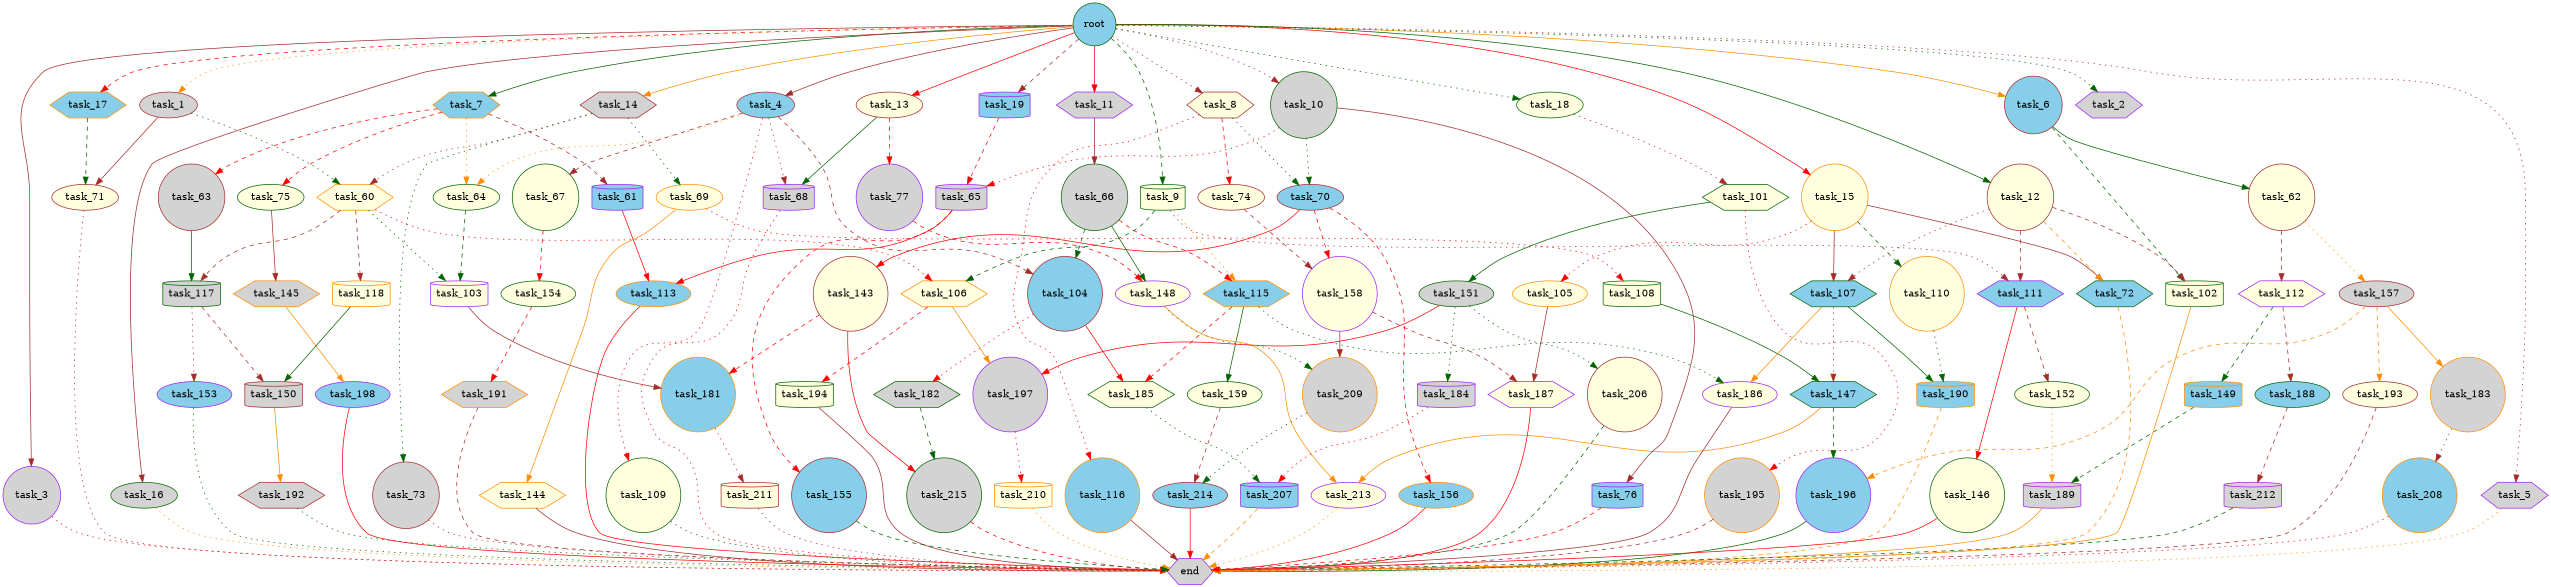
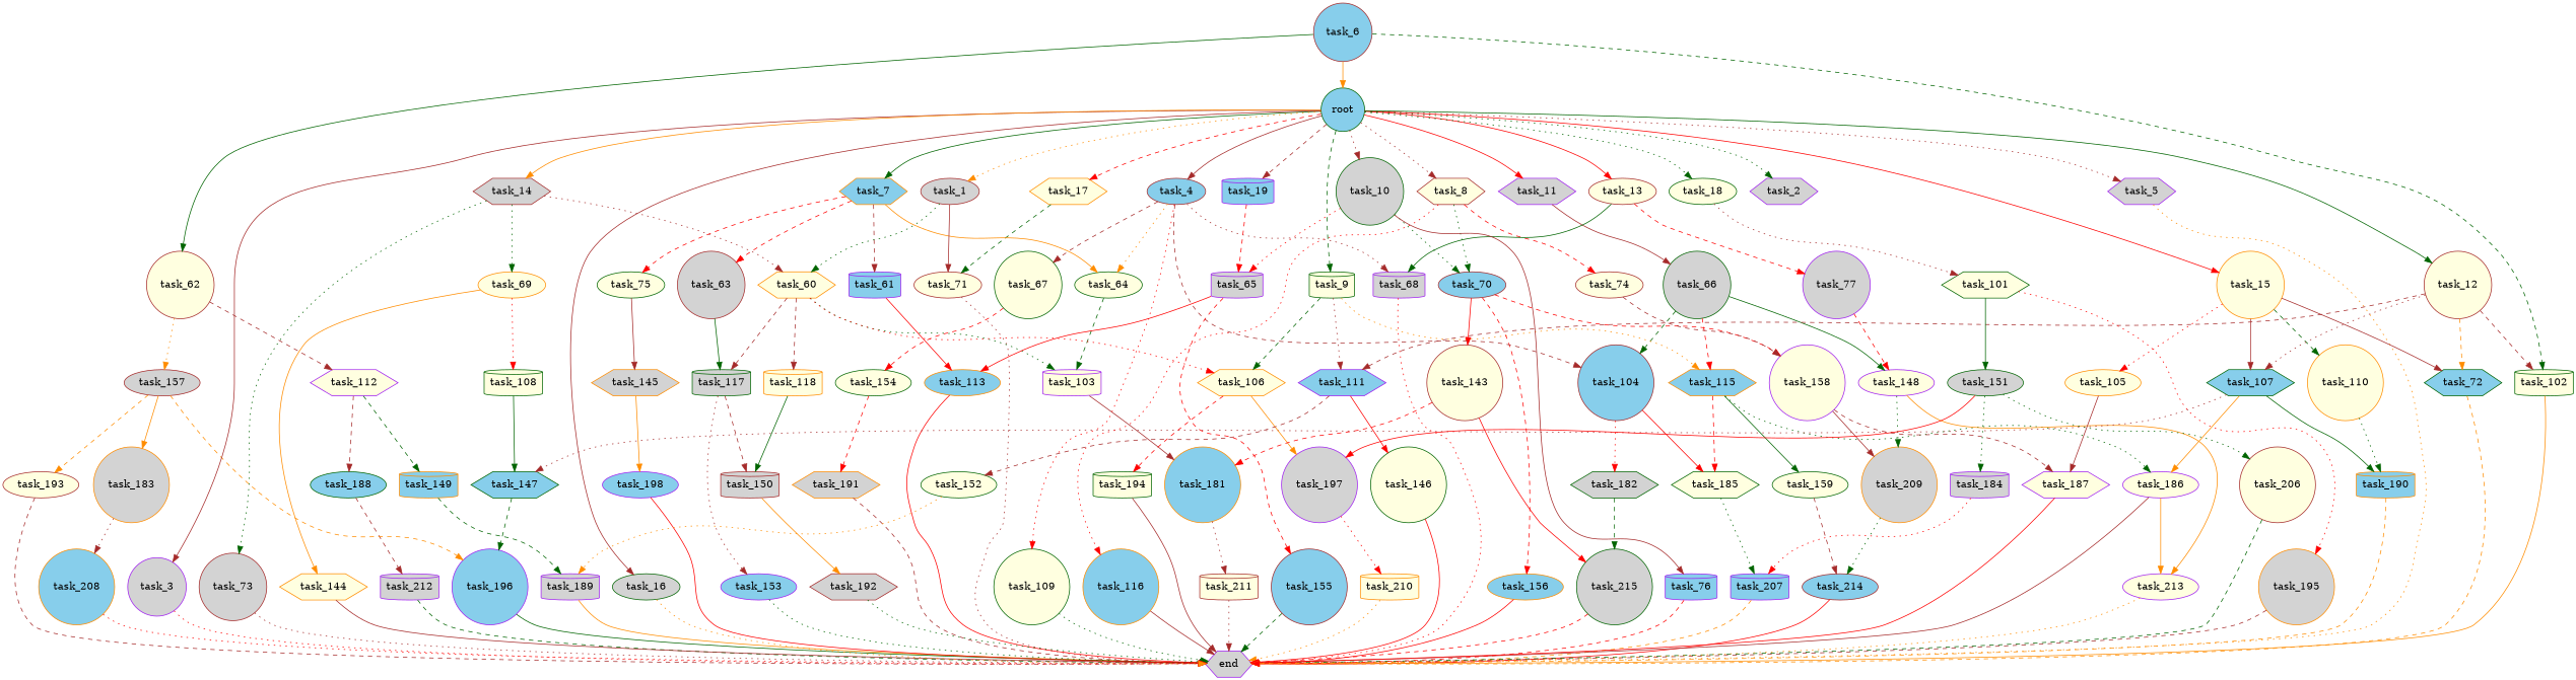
  digraph {
    node [color=purple fillcolor=lightyellow shape=circle style=filled]
    edge [color=brown style=solid]
    task_181 [color=darkorange fillcolor=skyblue]
    task_211 [color=brown shape=cylinder]
    end [fillcolor=lightgrey shape=hexagon]
    task_104 [color=brown fillcolor=skyblue]
    task_185 [color=darkgreen shape=hexagon]
    task_182 [color=darkgreen fillcolor=lightgrey shape=hexagon]
    task_207 [fillcolor=skyblue shape=cylinder]
    task_215 [color=darkgreen fillcolor=lightgrey]
    task_195 [color=darkorange fillcolor=lightgrey]
    task_64 [color=darkgreen shape=ellipse]
    task_103 [shape=cylinder]
-   task_17 [color=darkorange fillcolor=skyblue shape=hexagon]
+   task_17 [color=darkorange shape=hexagon]
    task_71 [color=brown shape=ellipse]
    task_190 [color=darkorange fillcolor=skyblue shape=cylinder]
    task_112 [shape=hexagon]
    task_149 [color=darkorange fillcolor=skyblue shape=cylinder]
    task_188 [color=darkgreen fillcolor=skyblue shape=ellipse]
    task_189 [fillcolor=lightgrey shape=cylinder]
    task_212 [fillcolor=lightgrey shape=cylinder]
    task_69 [color=darkorange shape=ellipse]
    task_108 [color=darkgreen shape=cylinder]
    task_144 [color=darkorange shape=hexagon]
    task_147 [color=darkgreen fillcolor=skyblue shape=hexagon]
    task_62 [color=brown]
    task_157 [color=brown fillcolor=lightgrey shape=ellipse]
    task_196 [fillcolor=skyblue]
    task_193 [color=brown shape=ellipse]
    task_183 [color=darkorange fillcolor=lightgrey]
    task_11 [fillcolor=lightgrey shape=hexagon]
    task_66 [color=darkgreen fillcolor=lightgrey]
    task_115 [color=darkorange fillcolor=skyblue shape=hexagon]
    task_148 [shape=ellipse]
    task_209 [color=darkorange fillcolor=lightgrey]
    task_214 [color=brown fillcolor=skyblue shape=ellipse]
    task_113 [color=darkorange fillcolor=skyblue shape=ellipse]
    task_73 [color=brown fillcolor=lightgrey]
    task_197 [fillcolor=lightgrey]
    task_210 [color=darkorange shape=cylinder]
    task_154 [color=darkgreen shape=ellipse]
    task_67 [color=darkgreen]
    task_191 [color=darkorange fillcolor=lightgrey shape=hexagon]
    task_109 [color=darkgreen]
    task_7 [color=darkorange fillcolor=skyblue shape=hexagon]
    task_63 [color=brown fillcolor=lightgrey]
    task_61 [fillcolor=skyblue shape=cylinder]
    task_75 [color=darkgreen shape=ellipse]
    task_117 [color=darkgreen fillcolor=lightgrey shape=cylinder]
    task_145 [color=darkorange fillcolor=lightgrey shape=hexagon]
    task_192 [color=brown fillcolor=lightgrey shape=hexagon]
    task_208 [color=darkorange fillcolor=skyblue]
    task_186 [shape=ellipse]
    task_159 [color=darkgreen shape=ellipse]
    task_206 [color=brown]
    task_158
    task_187 [shape=hexagon]
    task_150 [color=brown fillcolor=lightgrey shape=cylinder]
    task_153 [fillcolor=skyblue shape=ellipse]
    task_107 [color=darkgreen fillcolor=skyblue shape=hexagon]
    task_213 [shape=ellipse]
    task_72 [color=darkgreen fillcolor=skyblue shape=hexagon]
    task_118 [color=darkorange shape=cylinder]
    task_105 [color=darkorange shape=ellipse]
    task_198 [fillcolor=skyblue shape=ellipse]
    task_3 [fillcolor=lightgrey]
    task_14 [color=brown fillcolor=lightgrey shape=hexagon]
    task_60 [color=darkorange shape=hexagon]
    task_106 [color=darkorange shape=hexagon]
    task_146 [color=darkgreen]
    task_9 [color=darkgreen shape=cylinder]
    task_111 [fillcolor=skyblue shape=hexagon]
    task_194 [color=darkgreen shape=cylinder]
    task_152 [color=darkgreen shape=ellipse]
    task_16 [color=darkgreen fillcolor=lightgrey shape=ellipse]
    task_8 [color=brown shape=hexagon]
    task_70 [color=brown fillcolor=skyblue shape=ellipse]
    task_116 [color=darkorange fillcolor=skyblue]
    task_74 [color=brown shape=ellipse]
    task_143 [color=brown]
    task_156 [color=darkorange fillcolor=skyblue shape=ellipse]
    root [color=darkgreen fillcolor=skyblue]
    task_4 [color=brown fillcolor=skyblue shape=ellipse]
    task_19 [fillcolor=skyblue shape=cylinder]
    task_13 [color=brown shape=ellipse]
    task_18 [color=darkgreen shape=ellipse]
    task_5 [fillcolor=lightgrey shape=hexagon]
    task_1 [color=brown fillcolor=lightgrey shape=ellipse]
    task_6 [color=brown fillcolor=skyblue]
    task_15 [color=darkorange]
    task_10 [color=darkgreen fillcolor=lightgrey]
    task_2 [fillcolor=lightgrey shape=hexagon]
    task_12 [color=brown]
    task_68 [fillcolor=lightgrey shape=cylinder]
    task_65 [fillcolor=lightgrey shape=cylinder]
    task_77 [fillcolor=lightgrey]
    task_101 [color=darkgreen shape=hexagon]
    task_102 [color=darkgreen shape=cylinder]
    task_110 [color=darkorange]
    task_76 [fillcolor=skyblue shape=cylinder]
    task_184 [fillcolor=lightgrey shape=cylinder]
    task_155 [color=brown fillcolor=skyblue]
    task_151 [color=darkgreen fillcolor=lightgrey shape=ellipse]
    task_181 -> task_211 [style=dotted]
    task_211 -> end [style=dotted]
    task_104 -> task_185 [color=red]
    task_104 -> task_182 [color=red style=dotted]
    task_185 -> task_207 [color=darkgreen style=dotted]
    task_182 -> task_215 [color=darkgreen style=dashed]
    task_207 -> end [color=darkorange style=dashed]
    task_215 -> end [color=red style=dashed]
    task_195 -> end [style=dashed]
    task_64 -> task_103 [color=darkgreen style=dashed]
    task_103 -> task_181
    task_17 -> task_71 [color=darkgreen style=dashed]
    task_71 -> end [style=dotted]
    task_190 -> end [color=darkorange style=dashed]
    task_112 -> task_149 [color=darkgreen style=dashed]
    task_112 -> task_188 [style=dashed]
    task_149 -> task_189 [color=darkgreen style=dashed]
    task_188 -> task_212 [style=dashed]
    task_189 -> end [color=darkorange]
    task_212 -> end [color=darkgreen style=dashed]
    task_69 -> task_108 [color=red style=dotted]
    task_69 -> task_144 [color=darkorange]
    task_108 -> task_147 [color=darkgreen]
    task_144 -> end
    task_147 -> task_196 [color=darkgreen style=dashed]
-   task_147 -> task_213 [color=darkorange]
+   task_186 -> task_213 [color=darkorange]
    task_62 -> task_112 [style=dashed]
    task_62 -> task_157 [color=darkorange style=dotted]
    task_157 -> task_196 [color=darkorange style=dashed]
    task_157 -> task_193 [color=darkorange style=dashed]
    task_157 -> task_183 [color=darkorange]
    task_196 -> end [color=darkgreen]
    task_193 -> end [style=dashed]
    task_183 -> task_208 [style=dotted]
    task_11 -> task_66
    task_66 -> task_104 [color=darkgreen style=dashed]
    task_66 -> task_115 [color=red style=dashed]
    task_66 -> task_148 [color=darkgreen]
    task_115 -> task_185 [color=red style=dashed]
    task_115 -> task_186 [color=darkgreen style=dotted]
    task_115 -> task_159 [color=darkgreen]
    task_148 -> task_209 [color=darkgreen style=dotted]
    task_148 -> task_213 [color=darkorange]
    task_209 -> task_214 [color=darkgreen style=dotted]
    task_214 -> end [color=red]
    task_113 -> end [color=red]
    task_73 -> end [style=dotted]
    task_197 -> task_210 [color=red style=dotted]
    task_210 -> end [color=darkorange style=dotted]
    task_154 -> task_191 [color=red style=dashed]
    task_67 -> task_154 [color=red style=dashed]
    task_191 -> end [style=dashed]
    task_109 -> end [color=darkgreen style=dotted]
-   task_7 -> task_64 [color=darkorange style=dotted]
+   task_7 -> task_64 [color=darkorange]
    task_7 -> task_63 [color=red style=dashed]
    task_7 -> task_61 [style=dashed]
    task_7 -> task_75 [color=red style=dashed]
    task_63 -> task_117 [color=darkgreen]
    task_61 -> task_113 [color=red]
    task_75 -> task_145
    task_117 -> task_150 [style=dashed]
    task_117 -> task_153 [style=dotted]
    task_145 -> task_198 [color=darkorange]
    task_192 -> end [color=darkgreen style=dotted]
    task_208 -> end [color=red style=dotted]
    task_186 -> end
    task_159 -> task_214 [style=dashed]
    task_206 -> end [color=darkgreen style=dashed]
    task_158 -> task_209
    task_158 -> task_187 [style=dashed]
    task_187 -> end [color=red]
    task_150 -> task_192 [color=darkorange]
    task_153 -> end [color=darkgreen style=dotted]
    task_107 -> task_190 [color=darkgreen]
    task_107 -> task_147 [style=dotted]
    task_107 -> task_186 [color=darkorange]
    task_213 -> end [color=darkorange style=dotted]
    task_72 -> end [color=darkorange style=dashed]
    task_118 -> task_150 [color=darkgreen]
    task_105 -> task_187
    task_198 -> end [color=red]
    task_3 -> end [color=red style=dotted]
    task_14 -> task_69 [color=darkgreen style=dotted]
    task_14 -> task_73 [color=darkgreen style=dotted]
    task_14 -> task_60 [style=dotted]
    task_60 -> task_103 [color=darkgreen style=dotted]
    task_60 -> task_117 [style=dashed]
    task_60 -> task_118 [style=dashed]
    task_60 -> task_106 [color=red style=dotted]
    task_106 -> task_197 [color=darkorange]
    task_106 -> task_194 [color=red style=dashed]
    task_146 -> end [color=red]
    task_9 -> task_115 [color=darkorange style=dotted]
    task_9 -> task_106 [color=darkgreen style=dashed]
    task_9 -> task_111 [style=dotted]
    task_111 -> task_146 [color=red]
    task_111 -> task_152 [style=dashed]
    task_194 -> end
    task_152 -> task_189 [color=darkorange style=dotted]
    task_16 -> end [color=darkorange style=dotted]
    task_8 -> task_70 [color=darkgreen style=dotted]
    task_8 -> task_116 [color=red style=dotted]
    task_8 -> task_74 [color=red style=dashed]
    task_70 -> task_158 [color=red style=dashed]
    task_70 -> task_143 [color=red]
    task_70 -> task_156 [color=red style=dashed]
    task_116 -> end
    task_74 -> task_158 [style=dashed]
    task_143 -> task_181 [color=red style=dashed]
    task_143 -> task_215 [color=red]
    task_156 -> end [color=red]
    root -> task_17 [color=red style=dashed]
    root -> task_11 [color=red]
    root -> task_7 [color=darkgreen]
    root -> task_3
    root -> task_14 [color=darkorange]
    root -> task_9 [color=darkgreen style=dashed]
    root -> task_16
    root -> task_8 [style=dotted]
    root -> task_4
    root -> task_19 [style=dashed]
    root -> task_13 [color=red]
    root -> task_18 [color=darkgreen style=dotted]
    root -> task_5 [style=dotted]
    root -> task_1 [color=darkorange style=dotted]
-   root -> task_6 [color=darkorange]
+   task_6 -> root [color=darkorange]
    root -> task_15 [color=red]
    root -> task_10 [style=dotted]
    root -> task_2 [color=darkgreen style=dotted]
    root -> task_12 [color=darkgreen]
    task_4 -> task_104 [style=dashed]
    task_4 -> task_64 [color=darkorange style=dotted]
    task_4 -> task_67 [style=dashed]
    task_4 -> task_109 [color=red style=dotted]
    task_4 -> task_68 [style=dotted]
    task_19 -> task_65 [color=red style=dashed]
    task_13 -> task_68 [color=darkgreen]
    task_13 -> task_77 [color=red style=dashed]
    task_18 -> task_101 [style=dotted]
    task_5 -> end [color=darkorange style=dotted]
    task_1 -> task_71
    task_1 -> task_60 [color=darkgreen style=dotted]
    task_6 -> task_62 [color=darkgreen]
    task_6 -> task_102 [color=darkgreen style=dashed]
    task_15 -> task_107
    task_15 -> task_72
    task_15 -> task_105 [color=red style=dotted]
    task_15 -> task_110 [color=darkgreen style=dashed]
    task_10 -> task_70 [color=darkgreen style=dotted]
    task_10 -> task_65 [color=red style=dotted]
    task_10 -> task_76
    task_12 -> task_107 [style=dotted]
    task_12 -> task_72 [color=darkorange style=dashed]
    task_12 -> task_111 [style=dashed]
    task_12 -> task_102 [style=dashed]
    task_68 -> end [color=red style=dotted]
    task_65 -> task_113 [color=red]
    task_65 -> task_155 [color=red style=dashed]
    task_77 -> task_148 [color=red style=dashed]
    task_101 -> task_195 [color=red style=dotted]
    task_101 -> task_151 [color=darkgreen]
    task_102 -> end [color=darkorange]
    task_110 -> task_190 [color=darkgreen style=dotted]
    task_76 -> end [color=red style=dashed]
    task_184 -> task_207 [color=red style=dotted]
    task_155 -> end [color=darkgreen style=dashed]
    task_151 -> task_197 [color=red]
    task_151 -> task_206 [color=darkgreen style=dotted]
    task_151 -> task_184 [color=darkgreen style=dotted]
  }
